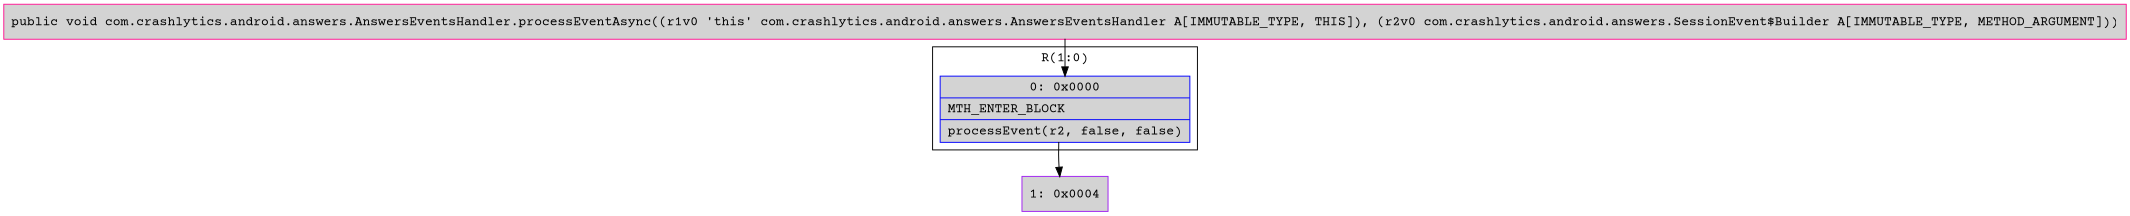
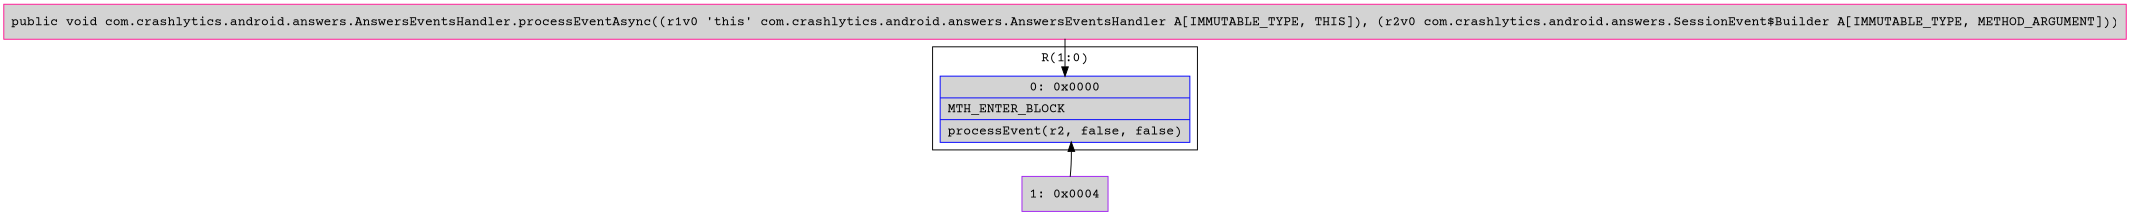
  digraph {
    fontname="Courier Prime"
    node [shape=record style=filled fillcolor=lightgrey fontname="Courier Prime"]
    edge [fontname="Courier Prime"]
    n1 [color=blue label="{0\:\ 0x0000|MTH_ENTER_BLOCK\l|processEvent(r2, false, false)\l}"]
    n2 [color=purple label="{1\:\ 0x0004}"]
    n3 [label="{public void com.crashlytics.android.answers.AnswersEventsHandler.processEventAsync((r1v0 'this' com.crashlytics.android.answers.AnswersEventsHandler A[IMMUTABLE_TYPE, THIS]), (r2v0 com.crashlytics.android.answers.SessionEvent$Builder A[IMMUTABLE_TYPE, METHOD_ARGUMENT])) }" color=deeppink]
    subgraph cluster_1 {
      label="R(1:0)"
      n1
    }
-   n1 -> n2
+   n2 -> n1
    n3 -> n1
  }
